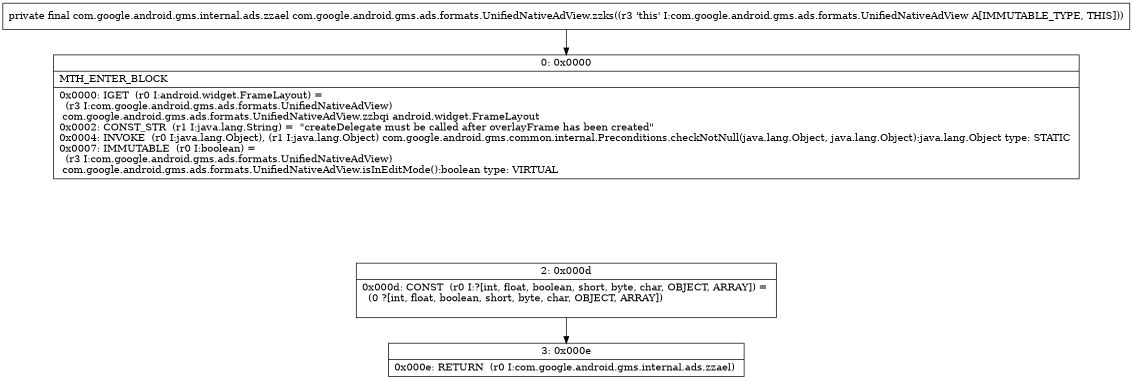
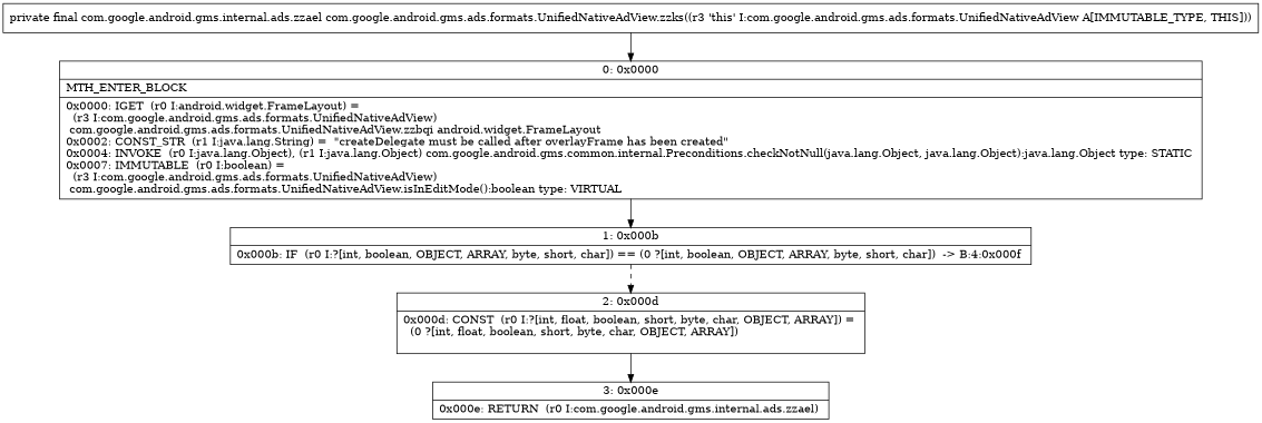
  digraph {
    node [shape=record]
    n1 [label="{0\:\ 0x0000|MTH_ENTER_BLOCK\l|0x0000: IGET  (r0 I:android.widget.FrameLayout) = \l  (r3 I:com.google.android.gms.ads.formats.UnifiedNativeAdView)\l com.google.android.gms.ads.formats.UnifiedNativeAdView.zzbqi android.widget.FrameLayout \l0x0002: CONST_STR  (r1 I:java.lang.String) =  \"createDelegate must be called after overlayFrame has been created\" \l0x0004: INVOKE  (r0 I:java.lang.Object), (r1 I:java.lang.Object) com.google.android.gms.common.internal.Preconditions.checkNotNull(java.lang.Object, java.lang.Object):java.lang.Object type: STATIC \l0x0007: IMMUTABLE  (r0 I:boolean) = \l  (r3 I:com.google.android.gms.ads.formats.UnifiedNativeAdView)\l com.google.android.gms.ads.formats.UnifiedNativeAdView.isInEditMode():boolean type: VIRTUAL \l}"]
+   n2 [label="{1\:\ 0x000b|0x000b: IF  (r0 I:?[int, boolean, OBJECT, ARRAY, byte, short, char]) == (0 ?[int, boolean, OBJECT, ARRAY, byte, short, char])  \-\> B:4:0x000f \l}"]
    n3 [label="{2\:\ 0x000d|0x000d: CONST  (r0 I:?[int, float, boolean, short, byte, char, OBJECT, ARRAY]) = \l  (0 ?[int, float, boolean, short, byte, char, OBJECT, ARRAY])\l \l}"]
    n4 [label="{3\:\ 0x000e|0x000e: RETURN  (r0 I:com.google.android.gms.internal.ads.zzael) \l}"]
    n5 [label="{private final com.google.android.gms.internal.ads.zzael com.google.android.gms.ads.formats.UnifiedNativeAdView.zzks((r3 'this' I:com.google.android.gms.ads.formats.UnifiedNativeAdView A[IMMUTABLE_TYPE, THIS])) }"]
+   n1 -> n2
+   n2 -> n3 [style=dashed]
    n3 -> n4
    n5 -> n1
  }
